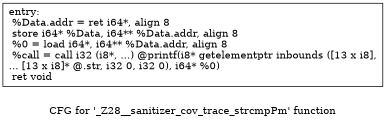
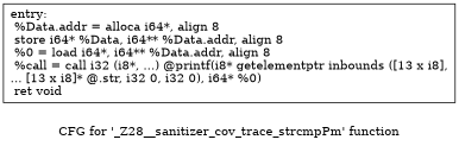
  digraph {
    label="CFG for '_Z28__sanitizer_cov_trace_strcmpPm' function"
-   n1 [label="{entry:\l  %Data.addr = ret i64*, align 8\l  store i64* %Data, i64** %Data.addr, align 8\l  %0 = load i64*, i64** %Data.addr, align 8\l  %call = call i32 (i8*, ...) @printf(i8* getelementptr inbounds ([13 x i8],\l... [13 x i8]* @.str, i32 0, i32 0), i64* %0)\l  ret void\l}" shape=record]
+   n1 [label="{entry:\l  %Data.addr = alloca i64*, align 8\l  store i64* %Data, i64** %Data.addr, align 8\l  %0 = load i64*, i64** %Data.addr, align 8\l  %call = call i32 (i8*, ...) @printf(i8* getelementptr inbounds ([13 x i8],\l... [13 x i8]* @.str, i32 0, i32 0), i64* %0)\l  ret void\l}" shape=record]
  }
